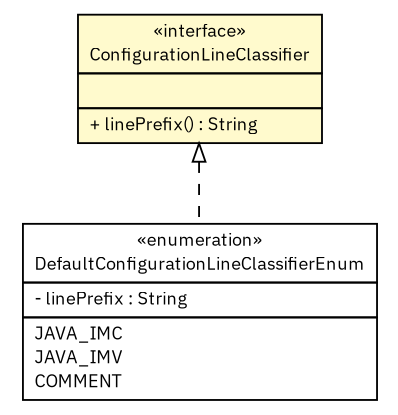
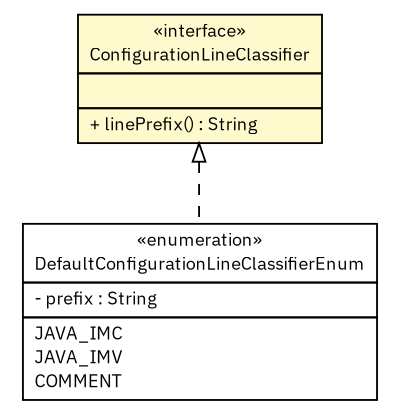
  digraph {
    nodesep=0.25
    ranksep=0.5
    fontname="IBM Plex Sans"
    node [fontcolor=black fontname="IBM Plex Sans" fontsize=10.0 shape=plaintext]
    n1 [label=<<table title="de.hsbremen.tc.tnc.tnccs.im.loader.enums.ConfigurationLineClassifier" border="0" cellborder="1" cellspacing="0" cellpadding="2" port="p" bgcolor="lemonChiffon" href="./ConfigurationLineClassifier.html"> 		<tr><td><table border="0" cellspacing="0" cellpadding="1"> <tr><td align="center" balign="center"> &#171;interface&#187; </td></tr> <tr><td align="center" balign="center"> ConfigurationLineClassifier </td></tr> 		</table></td></tr> 		<tr><td><table border="0" cellspacing="0" cellpadding="1"> <tr><td align="left" balign="left">  </td></tr> 		</table></td></tr> 		<tr><td><table border="0" cellspacing="0" cellpadding="1"> <tr><td align="left" balign="left"> + linePrefix() : String </td></tr> 		</table></td></tr> 		</table>>]
-   n2 [label=<<table title="de.hsbremen.tc.tnc.tnccs.im.loader.enums.DefaultConfigurationLineClassifierEnum" border="0" cellborder="1" cellspacing="0" cellpadding="2" port="p" href="./DefaultConfigurationLineClassifierEnum.html"> 		<tr><td><table border="0" cellspacing="0" cellpadding="1"> <tr><td align="center" balign="center"> &#171;enumeration&#187; </td></tr> <tr><td align="center" balign="center"> DefaultConfigurationLineClassifierEnum </td></tr> 		</table></td></tr> 		<tr><td><table border="0" cellspacing="0" cellpadding="1"> <tr><td align="left" balign="left"> - linePrefix : String </td></tr> 		</table></td></tr> 		<tr><td><table border="0" cellspacing="0" cellpadding="1"> <tr><td align="left" balign="left"> JAVA_IMC </td></tr> <tr><td align="left" balign="left"> JAVA_IMV </td></tr> <tr><td align="left" balign="left"> COMMENT </td></tr> 		</table></td></tr> 		</table>>]
+   n2 [label=<<table title="de.hsbremen.tc.tnc.tnccs.im.loader.enums.DefaultConfigurationLineClassifierEnum" border="0" cellborder="1" cellspacing="0" cellpadding="2" port="p" href="./DefaultConfigurationLineClassifierEnum.html"> 		<tr><td><table border="0" cellspacing="0" cellpadding="1"> <tr><td align="center" balign="center"> &#171;enumeration&#187; </td></tr> <tr><td align="center" balign="center"> DefaultConfigurationLineClassifierEnum </td></tr> 		</table></td></tr> 		<tr><td><table border="0" cellspacing="0" cellpadding="1"> <tr><td align="left" balign="left"> - prefix : String </td></tr> 		</table></td></tr> 		<tr><td><table border="0" cellspacing="0" cellpadding="1"> <tr><td align="left" balign="left"> JAVA_IMC </td></tr> <tr><td align="left" balign="left"> JAVA_IMV </td></tr> <tr><td align="left" balign="left"> COMMENT </td></tr> 		</table></td></tr> 		</table>>]
    n1 -> n2 [arrowtail=empty dir=back fontname="IBM Plex Sans" fontsize=10 headport=p labelfontname=Helvetica labelfontsize=10 style=dashed tailport=p]
  }
